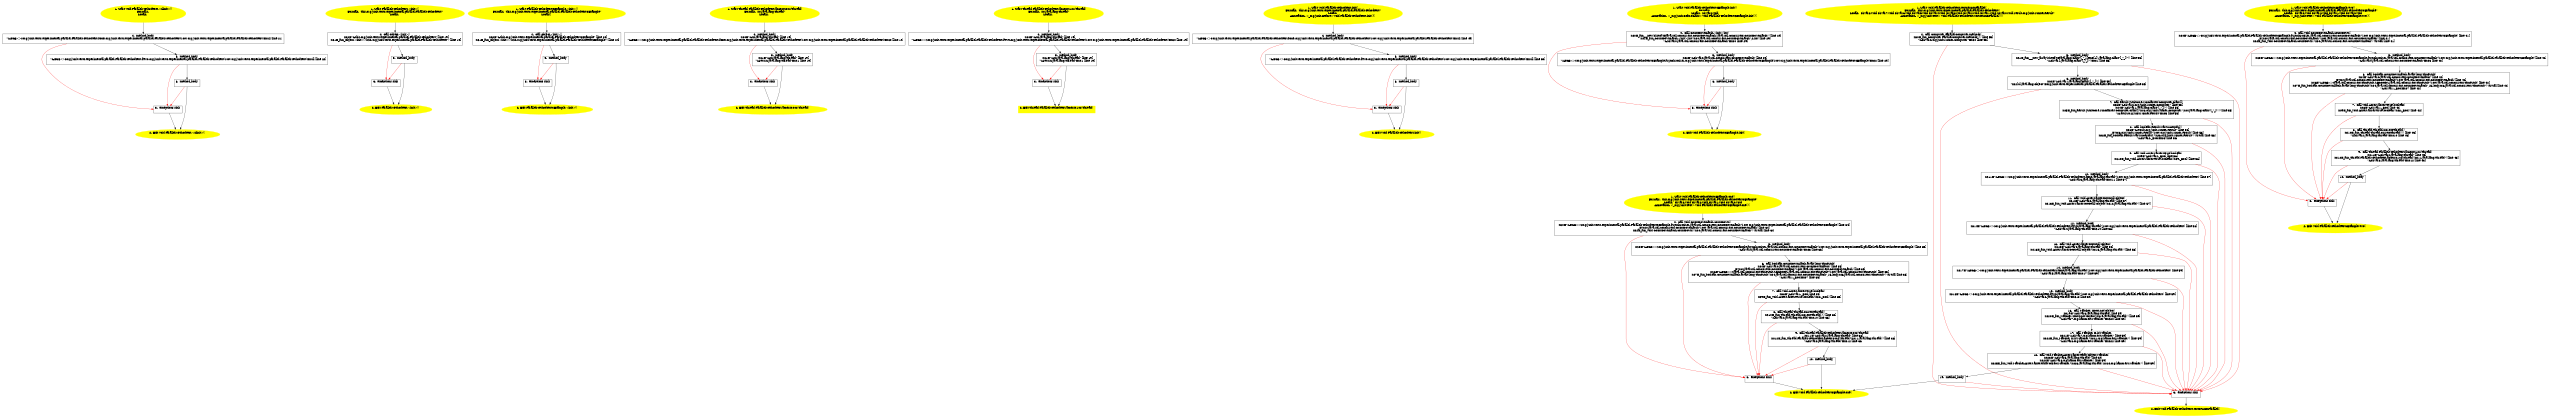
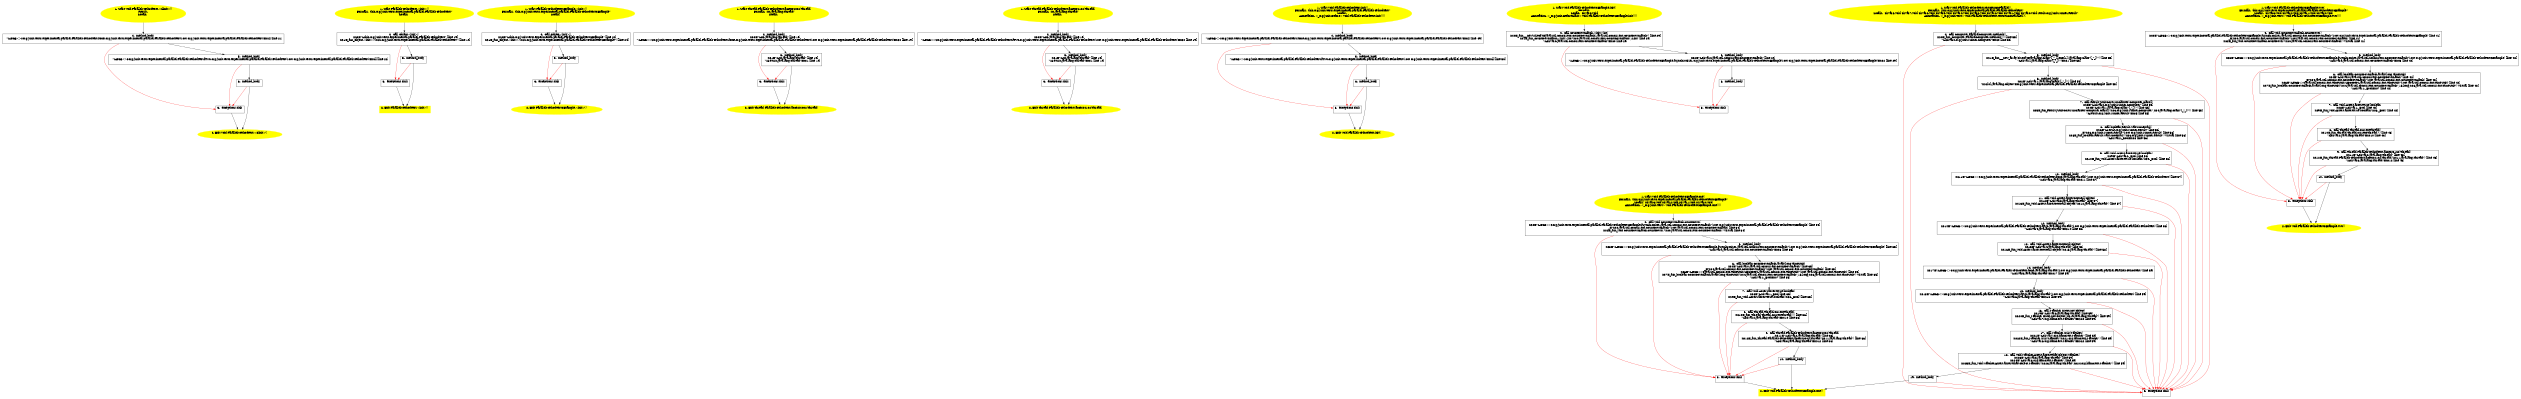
  digraph {
    node [shape=box]
-   n1 [color=yellow label="1: Start void ParallelMethodTest.<clinit>()\nFormals: \nLocals:  \n  " style=filled shape=""]
+   n1 [color=yellow label="1: Start void ParallelMethodTest.<clinit>()\nResult: \nLocals:  \n  " style=filled shape=""]
    n2 [label="4:  method_body \n   *&#GB<>$org.junit.tests.experimental.parallel.ParallelMethodTest.fOne:org.junit.tests.experimental.parallel.ParallelMethodTest(root org.junit.tests.experimental.parallel.ParallelMethodTest)=null [line 21]\n "]
    n3 [label="3:  exceptions sink \n  "]
    n4 [label="5:  method_body \n   *&#GB<>$org.junit.tests.experimental.parallel.ParallelMethodTest.fTwo:org.junit.tests.experimental.parallel.ParallelMethodTest(root org.junit.tests.experimental.parallel.ParallelMethodTest)=null [line 22]\n "]
    n5 [color=yellow label="2: Exit void ParallelMethodTest.<clinit>() \n  " style=filled shape=""]
    n6 [label="6:  method_body \n  "]
    n7 [color=yellow label="1: Start ParallelMethodTest.<init>()\nFormals:  this:org.junit.tests.experimental.parallel.ParallelMethodTest*\nLocals:  \n  " style=filled shape=""]
    n8 [label="4:  Call Object.<init>() \n   n$0=*&this:org.junit.tests.experimental.parallel.ParallelMethodTest* [line 19]\n  n$1=_fun_Object.<init>()(n$0:org.junit.tests.experimental.parallel.ParallelMethodTest*) [line 19]\n "]
    n9 [label="3:  exceptions sink \n  "]
    n10 [label="5:  method_body \n  "]
-   n11 [color=yellow label="2: Exit ParallelMethodTest.<init>() \n  " style=filled shape=""]
+   n11 [color=yellow label="2: Exit ParallelMethodTest.<init>() \n  " style=filled]
    n12 [color=yellow label="1: Start ParallelMethodTest$Example.<init>()\nFormals:  this:org.junit.tests.experimental.parallel.ParallelMethodTest$Example*\nLocals:  \n  " style=filled shape=""]
    n13 [label="4:  Call Object.<init>() \n   n$0=*&this:org.junit.tests.experimental.parallel.ParallelMethodTest$Example* [line 24]\n  n$1=_fun_Object.<init>()(n$0:org.junit.tests.experimental.parallel.ParallelMethodTest$Example*) [line 24]\n "]
    n14 [label="3:  exceptions sink \n  "]
    n15 [label="5:  method_body \n  "]
    n16 [color=yellow label="2: Exit ParallelMethodTest$Example.<init>() \n  " style=filled shape=""]
    n17 [color=yellow label="1: Start Thread ParallelMethodTest.access$002(Thread)\nFormals:  x0:java.lang.Thread*\nLocals:  \n  " style=filled shape=""]
    n18 [label="4:  method_body \n   n$0=*&x0:java.lang.Thread* [line 19]\n  *&#GB<>$org.junit.tests.experimental.parallel.ParallelMethodTest.fOne:org.junit.tests.experimental.parallel.ParallelMethodTest(root org.junit.tests.experimental.parallel.ParallelMethodTest)=n$0 [line 19]\n "]
    n19 [label="3:  exceptions sink \n  "]
    n20 [label="5:  method_body \n   n$1=*&x0:java.lang.Thread* [line 19]\n  *&return:java.lang.Thread*=n$1 [line 19]\n "]
    n21 [color=yellow label="2: Exit Thread ParallelMethodTest.access$002(Thread) \n  " style=filled shape=""]
    n22 [color=yellow label="1: Start Thread ParallelMethodTest.access$102(Thread)\nFormals:  x0:java.lang.Thread*\nLocals:  \n  " style=filled shape=""]
    n23 [label="4:  method_body \n   n$0=*&x0:java.lang.Thread* [line 19]\n  *&#GB<>$org.junit.tests.experimental.parallel.ParallelMethodTest.fTwo:org.junit.tests.experimental.parallel.ParallelMethodTest(root org.junit.tests.experimental.parallel.ParallelMethodTest)=n$0 [line 19]\n "]
    n24 [label="3:  exceptions sink \n  "]
    n25 [label="5:  method_body \n   n$1=*&x0:java.lang.Thread* [line 19]\n  *&return:java.lang.Thread*=n$1 [line 19]\n "]
-   n26 [color=yellow label="2: Exit Thread ParallelMethodTest.access$102(Thread) \n  " style=filled]
+   n26 [color=yellow label="2: Exit Thread ParallelMethodTest.access$102(Thread) \n  " style=filled shape=""]
    n27 [color=yellow label="1: Start void ParallelMethodTest.init()\nFormals:  this:org.junit.tests.experimental.parallel.ParallelMethodTest*\nLocals: \nAnnotation: <_org.junit.Before> void ParallelMethodTest.init()() \n  " style=filled shape=""]
    n28 [label="4:  method_body \n   *&#GB<>$org.junit.tests.experimental.parallel.ParallelMethodTest.fOne:org.junit.tests.experimental.parallel.ParallelMethodTest(root org.junit.tests.experimental.parallel.ParallelMethodTest)=null [line 49]\n "]
    n29 [label="3:  exceptions sink \n  "]
    n30 [label="5:  method_body \n   *&#GB<>$org.junit.tests.experimental.parallel.ParallelMethodTest.fTwo:org.junit.tests.experimental.parallel.ParallelMethodTest(root org.junit.tests.experimental.parallel.ParallelMethodTest)=null [line 50]\n "]
    n31 [color=yellow label="2: Exit void ParallelMethodTest.init() \n  " style=filled shape=""]
    n32 [label="6:  method_body \n  "]
    n33 [color=yellow label="1: Start void ParallelMethodTest$Example.init()\nFormals: \nLocals:  $irvar0:void\nAnnotation: <_org.junit.BeforeClass> void ParallelMethodTest$Example.init()() \n  " style=filled shape=""]
    n34 [label="4:  Call CountDownLatch.<init>(int) \n   n$0=_fun___new(sizeof(t=java.util.concurrent.CountDownLatch):java.util.concurrent.CountDownLatch*) [line 29]\n  n$1=_fun_CountDownLatch.<init>(int)(n$0:java.util.concurrent.CountDownLatch*,2:int) [line 29]\n  *&$irvar0:java.util.concurrent.CountDownLatch*=n$0 [line 29]\n "]
    n35 [label="3:  exceptions sink \n  "]
    n36 [label="5:  method_body \n   n$2=*&$irvar0:java.util.concurrent.CountDownLatch* [line 29]\n  *&#GB<>$org.junit.tests.experimental.parallel.ParallelMethodTest$Example.fSynchronizer:org.junit.tests.experimental.parallel.ParallelMethodTest$Example(root org.junit.tests.experimental.parallel.ParallelMethodTest$Example)=n$2 [line 29]\n "]
-   n37 [color=yellow label="2: Exit void ParallelMethodTest$Example.init() \n  " style=filled shape=""]
    n38 [label="6:  method_body \n  "]
    n39 [color=yellow label="1: Start void ParallelMethodTest$Example.one()\nFormals:  this:org.junit.tests.experimental.parallel.ParallelMethodTest$Example*\nLocals:  $irvar3:void $irvar2:void $irvar1:void $irvar0:void\nAnnotation: <_org.junit.Test> void ParallelMethodTest$Example.one()() \n  " style=filled shape=""]
    n40 [label="4:  Call void CountDownLatch.countDown() \n   n$0=*&#GB<>$org.junit.tests.experimental.parallel.ParallelMethodTest$Example.fSynchronizer:java.util.concurrent.CountDownLatch*(root org.junit.tests.experimental.parallel.ParallelMethodTest$Example) [line 34]\n  _=*n$0:java.util.concurrent.CountDownLatch*(root java.util.concurrent.CountDownLatch) [line 34]\n  n$2=_fun_void CountDownLatch.countDown()(n$0:java.util.concurrent.CountDownLatch*) virtual [line 34]\n "]
    n41 [label="3:  exceptions sink \n  "]
    n42 [label="5:  method_body \n   n$3=*&#GB<>$org.junit.tests.experimental.parallel.ParallelMethodTest$Example.fSynchronizer:java.util.concurrent.CountDownLatch*(root org.junit.tests.experimental.parallel.ParallelMethodTest$Example) [line 35]\n  *&$irvar0:java.util.concurrent.CountDownLatch*=n$3 [line 35]\n "]
-   n43 [color=yellow label="2: Exit void ParallelMethodTest$Example.one() \n  " style=filled shape=""]
+   n43 [color=yellow label="2: Exit void ParallelMethodTest$Example.one() \n  " style=filled]
    n44 [label="6:  Call boolean CountDownLatch.await(long,TimeUnit) \n   n$4=*&$irvar0:java.util.concurrent.CountDownLatch* [line 35]\n  _=*n$4:java.util.concurrent.CountDownLatch*(root java.util.concurrent.CountDownLatch) [line 35]\n  n$6=*&#GB<>$java.util.concurrent.TimeUnit.SECONDS:java.util.concurrent.TimeUnit*(root java.util.concurrent.TimeUnit) [line 35]\n  n$7=_fun_boolean CountDownLatch.await(long,TimeUnit)(n$4:java.util.concurrent.CountDownLatch*,15:long,n$6:java.util.concurrent.TimeUnit*) virtual [line 35]\n  *&$irvar1:_Bool=n$7 [line 35]\n "]
    n45 [label="7:  Call void Assert.assertTrue(boolean) \n   n$8=*&$irvar1:_Bool [line 35]\n  n$9=_fun_void Assert.assertTrue(boolean)(n$8:_Bool) [line 35]\n "]
    n46 [label="8:  Call Thread Thread.currentThread() \n   n$10=_fun_Thread Thread.currentThread()() [line 36]\n  *&$irvar2:java.lang.Thread*=n$10 [line 36]\n "]
    n47 [label="9:  Call Thread ParallelMethodTest.access$002(Thread) \n   n$11=*&$irvar2:java.lang.Thread* [line 36]\n  n$12=_fun_Thread ParallelMethodTest.access$002(Thread)(n$11:java.lang.Thread*) [line 36]\n  *&$irvar3:java.lang.Thread*=n$12 [line 36]\n "]
    n48 [label="10:  method_body \n  "]
    n49 [color=yellow label="1: Start void ParallelMethodTest.testsRunInParallel()\nFormals:  this:org.junit.tests.experimental.parallel.ParallelMethodTest*\nLocals:  $irvar8:void $irvar7:void $irvar6:void $irvar5:void $irvar4:void $irvar3:void $irvar2:void $irvar1:void $irvar0:void result:org.junit.runner.Result*\nAnnotation: <_org.junit.Test> void ParallelMethodTest.testsRunInParallel()() \n  " style=filled shape=""]
    n50 [label="4:  Call Computer ParallelComputer.methods() \n   n$0=_fun_Computer ParallelComputer.methods()() [line 55]\n  *&$irvar0:org.junit.runner.Computer*=n$0 [line 55]\n "]
    n51 [label="3:  exceptions sink \n  "]
    n52 [label="5:  method_body \n   n$1=_fun___new_array(sizeof(t=java.lang.Class*[_*_];len=[1]):java.lang.Class*[_*_](*)) [line 55]\n  *&$irvar1:java.lang.Class*[_*_](*)=n$1 [line 55]\n "]
-   n53 [color=yellow label="2: Exit void ParallelMethodTest.testsRunInParallel() \n  " style=filled shape=""]
    n54 [label="6:  method_body \n   n$2=*&$irvar1:java.lang.Class*[_*_](*) [line 55]\n  *n$2[0]:java.lang.Object*=org.junit.tests.experimental.parallel.ParallelMethodTest$Example [line 55]\n "]
    n55 [label="7:  Call Result JUnitCore.runClasses(Computer,Class[]) \n   n$3=*&$irvar0:org.junit.runner.Computer* [line 55]\n  n$4=*&$irvar1:java.lang.Class*[_*_](*) [line 55]\n  n$5=_fun_Result JUnitCore.runClasses(Computer,Class[])(n$3:org.junit.runner.Computer*,n$4:java.lang.Class*[_*_](*)) [line 55]\n  *&result:org.junit.runner.Result*=n$5 [line 55]\n "]
    n56 [label="8:  Call boolean Result.wasSuccessful() \n   n$6=*&result:org.junit.runner.Result* [line 56]\n  _=*n$6:org.junit.runner.Result*(root org.junit.runner.Result) [line 56]\n  n$8=_fun_boolean Result.wasSuccessful()(n$6:org.junit.runner.Result*) virtual [line 56]\n  *&$irvar2:_Bool=n$8 [line 56]\n "]
    n57 [label="9:  Call void Assert.assertTrue(boolean) \n   n$9=*&$irvar2:_Bool [line 56]\n  n$10=_fun_void Assert.assertTrue(boolean)(n$9:_Bool) [line 56]\n "]
    n58 [label="10:  method_body \n   n$11=*&#GB<>$org.junit.tests.experimental.parallel.ParallelMethodTest.fOne:java.lang.Thread*(root org.junit.tests.experimental.parallel.ParallelMethodTest) [line 57]\n  *&$irvar3:java.lang.Thread*=n$11 [line 57]\n "]
    n59 [label="11:  Call void Assert.assertNotNull(Object) \n   n$12=*&$irvar3:java.lang.Thread* [line 57]\n  n$13=_fun_void Assert.assertNotNull(Object)(n$12:java.lang.Thread*) [line 57]\n "]
    n60 [label="12:  method_body \n   n$14=*&#GB<>$org.junit.tests.experimental.parallel.ParallelMethodTest.fTwo:java.lang.Thread*(root org.junit.tests.experimental.parallel.ParallelMethodTest) [line 58]\n  *&$irvar4:java.lang.Thread*=n$14 [line 58]\n "]
    n61 [label="13:  Call void Assert.assertNotNull(Object) \n   n$15=*&$irvar4:java.lang.Thread* [line 58]\n  n$16=_fun_void Assert.assertNotNull(Object)(n$15:java.lang.Thread*) [line 58]\n "]
    n62 [label="14:  method_body \n   n$17=*&#GB<>$org.junit.tests.experimental.parallel.ParallelMethodTest.fOne:java.lang.Thread*(root org.junit.tests.experimental.parallel.ParallelMethodTest) [line 59]\n  *&$irvar5:java.lang.Thread*=n$17 [line 59]\n "]
    n63 [label="15:  method_body \n   n$18=*&#GB<>$org.junit.tests.experimental.parallel.ParallelMethodTest.fTwo:java.lang.Thread*(root org.junit.tests.experimental.parallel.ParallelMethodTest) [line 59]\n  *&$irvar6:java.lang.Thread*=n$18 [line 59]\n "]
    n64 [label="16:  Call Matcher IsNot.not(Object) \n   n$19=*&$irvar6:java.lang.Thread* [line 59]\n  n$20=_fun_Matcher IsNot.not(Object)(n$19:java.lang.Thread*) [line 59]\n  *&$irvar7:org.hamcrest.Matcher*=n$20 [line 59]\n "]
    n65 [label="17:  Call Matcher Is.is(Matcher) \n   n$21=*&$irvar7:org.hamcrest.Matcher* [line 59]\n  n$22=_fun_Matcher Is.is(Matcher)(n$21:org.hamcrest.Matcher*) [line 59]\n  *&$irvar8:org.hamcrest.Matcher*=n$22 [line 59]\n "]
    n66 [label="18:  Call void MatcherAssert.assertThat(Object,Matcher) \n   n$23=*&$irvar5:java.lang.Thread* [line 59]\n  n$24=*&$irvar8:org.hamcrest.Matcher* [line 59]\n  n$25=_fun_void MatcherAssert.assertThat(Object,Matcher)(n$23:java.lang.Thread*,n$24:org.hamcrest.Matcher*) [line 59]\n "]
    n67 [label="19:  method_body \n  "]
    n68 [color=yellow label="1: Start void ParallelMethodTest$Example.two()\nFormals:  this:org.junit.tests.experimental.parallel.ParallelMethodTest$Example*\nLocals:  $irvar3:void $irvar2:void $irvar1:void $irvar0:void\nAnnotation: <_org.junit.Test> void ParallelMethodTest$Example.two()() \n  " style=filled shape=""]
    n69 [label="4:  Call void CountDownLatch.countDown() \n   n$0=*&#GB<>$org.junit.tests.experimental.parallel.ParallelMethodTest$Example.fSynchronizer:java.util.concurrent.CountDownLatch*(root org.junit.tests.experimental.parallel.ParallelMethodTest$Example) [line 41]\n  _=*n$0:java.util.concurrent.CountDownLatch*(root java.util.concurrent.CountDownLatch) [line 41]\n  n$2=_fun_void CountDownLatch.countDown()(n$0:java.util.concurrent.CountDownLatch*) virtual [line 41]\n "]
    n70 [label="3:  exceptions sink \n  "]
    n71 [label="5:  method_body \n   n$3=*&#GB<>$org.junit.tests.experimental.parallel.ParallelMethodTest$Example.fSynchronizer:java.util.concurrent.CountDownLatch*(root org.junit.tests.experimental.parallel.ParallelMethodTest$Example) [line 42]\n  *&$irvar0:java.util.concurrent.CountDownLatch*=n$3 [line 42]\n "]
    n72 [color=yellow label="2: Exit void ParallelMethodTest$Example.two() \n  " style=filled shape=""]
    n73 [label="6:  Call boolean CountDownLatch.await(long,TimeUnit) \n   n$4=*&$irvar0:java.util.concurrent.CountDownLatch* [line 42]\n  _=*n$4:java.util.concurrent.CountDownLatch*(root java.util.concurrent.CountDownLatch) [line 42]\n  n$6=*&#GB<>$java.util.concurrent.TimeUnit.SECONDS:java.util.concurrent.TimeUnit*(root java.util.concurrent.TimeUnit) [line 42]\n  n$7=_fun_boolean CountDownLatch.await(long,TimeUnit)(n$4:java.util.concurrent.CountDownLatch*,15:long,n$6:java.util.concurrent.TimeUnit*) virtual [line 42]\n  *&$irvar1:_Bool=n$7 [line 42]\n "]
    n74 [label="7:  Call void Assert.assertTrue(boolean) \n   n$8=*&$irvar1:_Bool [line 42]\n  n$9=_fun_void Assert.assertTrue(boolean)(n$8:_Bool) [line 42]\n "]
    n75 [label="8:  Call Thread Thread.currentThread() \n   n$10=_fun_Thread Thread.currentThread()() [line 43]\n  *&$irvar2:java.lang.Thread*=n$10 [line 43]\n "]
    n76 [label="9:  Call Thread ParallelMethodTest.access$102(Thread) \n   n$11=*&$irvar2:java.lang.Thread* [line 43]\n  n$12=_fun_Thread ParallelMethodTest.access$102(Thread)(n$11:java.lang.Thread*) [line 43]\n  *&$irvar3:java.lang.Thread*=n$12 [line 43]\n "]
    n77 [label="10:  method_body \n  "]
    n1 -> n2
    n2 -> n3 [color=red]
    n2 -> n4
    n3 -> n5
    n4 -> n3 [color=red]
    n4 -> n6
    n6 -> n3 [color=red]
    n6 -> n5
    n7 -> n8
    n8 -> n9 [color=red]
    n8 -> n10
    n9 -> n11
    n10 -> n9 [color=red]
    n10 -> n11
    n12 -> n13
    n13 -> n14 [color=red]
    n13 -> n15
    n14 -> n16
    n15 -> n14 [color=red]
    n15 -> n16
    n17 -> n18
    n18 -> n19 [color=red]
    n18 -> n20
    n19 -> n21
    n20 -> n19 [color=red]
    n20 -> n21
    n22 -> n23
    n23 -> n24 [color=red]
    n23 -> n25
    n24 -> n26
    n25 -> n24 [color=red]
    n25 -> n26
    n27 -> n28
    n28 -> n29 [color=red]
    n28 -> n30
    n29 -> n31
    n30 -> n29 [color=red]
    n30 -> n32
    n32 -> n29 [color=red]
    n32 -> n31
    n33 -> n34
    n34 -> n35 [color=red]
    n34 -> n36
-   n35 -> n37
    n36 -> n35 [color=red]
    n36 -> n38
    n38 -> n35 [color=red]
-   n38 -> n37
    n39 -> n40
    n40 -> n41 [color=red]
    n40 -> n42
    n41 -> n43
    n42 -> n41 [color=red]
    n42 -> n44
    n44 -> n41 [color=red]
    n44 -> n45
    n45 -> n41 [color=red]
    n45 -> n46
    n46 -> n41 [color=red]
    n46 -> n47
    n47 -> n41 [color=red]
    n47 -> n48
    n48 -> n41 [color=red]
    n48 -> n43
    n49 -> n50
    n50 -> n51 [color=red]
    n50 -> n52
-   n51 -> n53
    n52 -> n51 [color=red]
    n52 -> n54
    n54 -> n51 [color=red]
    n54 -> n55
    n55 -> n51 [color=red]
    n55 -> n56
    n56 -> n51 [color=red]
    n56 -> n57
    n57 -> n51 [color=red]
    n57 -> n58
    n58 -> n51 [color=red]
    n58 -> n59
    n59 -> n51 [color=red]
    n59 -> n60
    n60 -> n51 [color=red]
    n60 -> n61
    n61 -> n51 [color=red]
    n61 -> n62
    n62 -> n51 [color=red]
    n62 -> n63
    n63 -> n51 [color=red]
    n63 -> n64
    n64 -> n51 [color=red]
    n64 -> n65
    n65 -> n51 [color=red]
    n65 -> n66
    n66 -> n51 [color=red]
    n66 -> n67
    n67 -> n43
    n67 -> n51 [color=red]
    n68 -> n69
    n69 -> n70 [color=red]
    n69 -> n71
    n70 -> n72
    n71 -> n70 [color=red]
    n71 -> n73
    n73 -> n70 [color=red]
    n73 -> n74
    n74 -> n70 [color=red]
    n74 -> n75
    n75 -> n70 [color=red]
    n75 -> n76
    n76 -> n70 [color=red]
    n76 -> n77
    n77 -> n70 [color=red]
    n77 -> n72
  }
